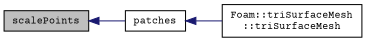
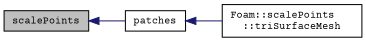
  digraph {
    fontname="Courier Prime"
    rankdir=LR
    node [color=black fontname="Courier Prime" fontsize=10 shape=record]
    edge [color=midnightblue dir=back fontname="Courier Prime" fontsize=10 labelfontname=Helvetica labelfontsize=10 style=solid]
    n1 [fillcolor=grey75 fontcolor=black height=0.2 label=scalePoints style=filled width=0.4]
    n2 [height=0.2 label=patches width=0.4]
-   n3 [height=0.2 label="Foam::triSurfaceMesh\l::triSurfaceMesh" width=0.4]
+   n3 [height=0.2 label="Foam::scalePoints\l::triSurfaceMesh" width=0.4]
    n1 -> n2
    n2 -> n3
  }
